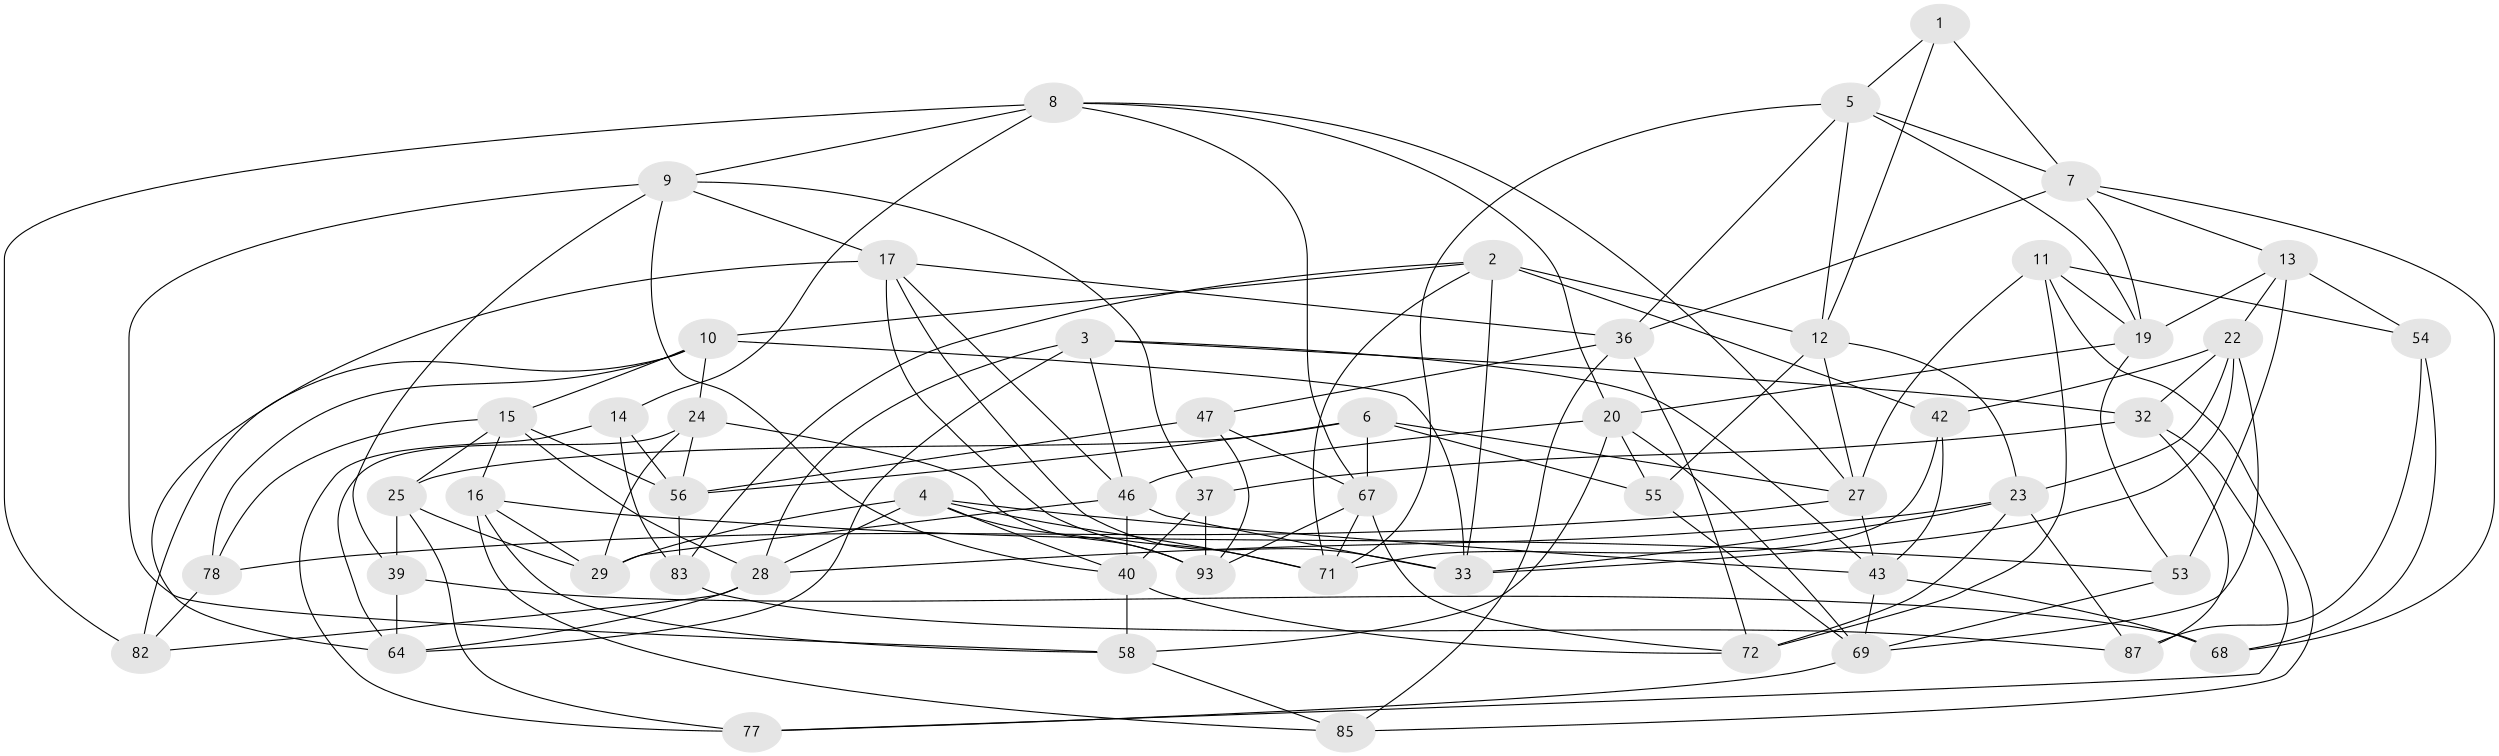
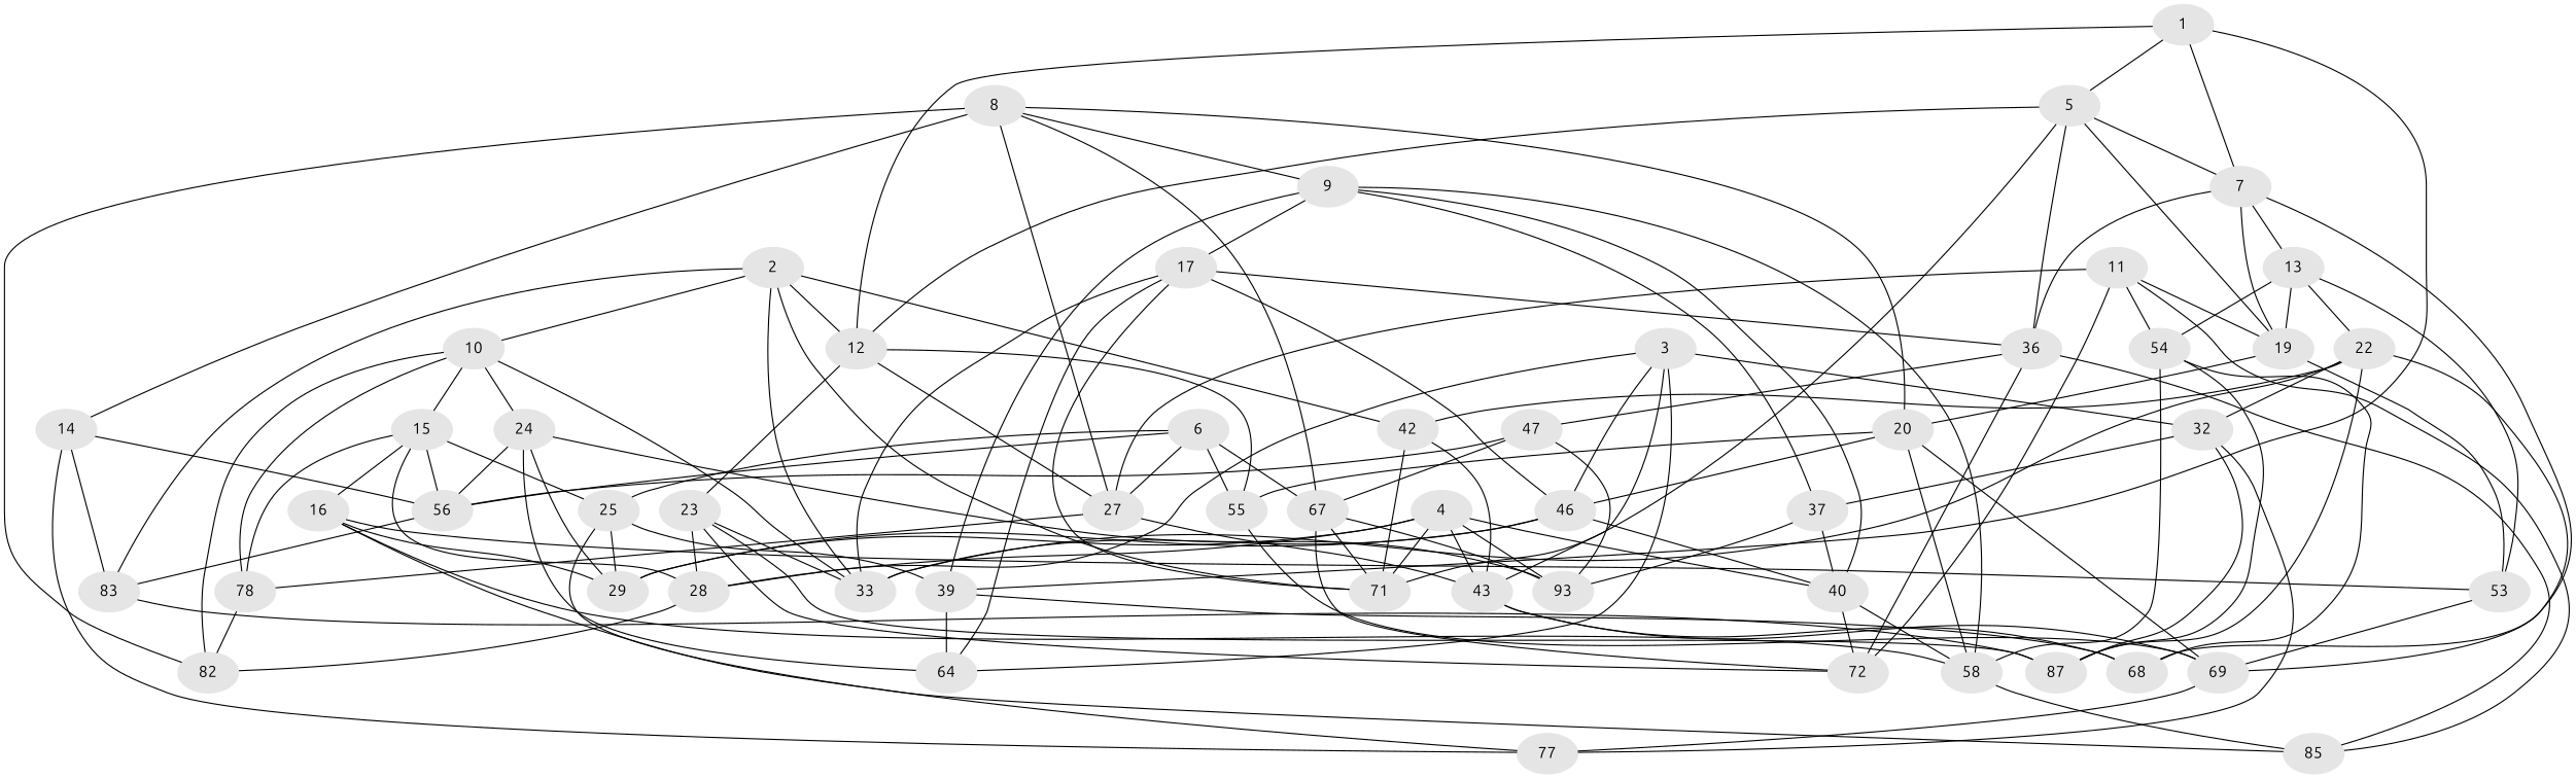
  graph {
    fontname=Ubuntu
    node [color=gray90 fontname=Ubuntu style=filled]
    edge [fontname=Ubuntu]
    5 [super="+92"]
    7 [super="+75"]
    12 [super="+52"]
    71 [super="+74"]
    19 [super="+76"]
    36 [super="+66"]
    1
    39 [super="+57"]
    13 [super="+30"]
    68
    27 [super="+61"]
    55
    23 [super="+62"]
    64 [super="+70"]
    2 [super="+35"]
    10 [super="+63"]
    33 [super="+91"]
    42
    83
    82
    15 [super="+41"]
    24 [super="+46"]
    n23 [label=78]
    43 [super="+81"]
    87
    3 [super="+51"]
    n27 [label=46 super="+31"]
    28 [super="+50"]
    32 [super="+89"]
    29 [super="+49"]
    40 [super="+48"]
    37
    77
    69 [super="+88"]
    4 [super="+80"]
    93 [super="+94"]
    58 [super="+78"]
    72 [super="+84"]
    20 [super="+73"]
    53
    85
    47
    6 [super="+44"]
    25 [super="+34"]
    56 [super="+90"]
    67 [super="+86"]
    54 [super="+65"]
    22 [super="+59"]
    8 [super="+18"]
    9 [super="+45"]
    14
    17 [super="+79"]
    16 [super="+60"]
    11 [super="+21"]
    5 -- 7
    5 -- 12
    5 -- 71
    5 -- 19
    5 -- 36
    7 -- 19
    7 -- 36
    7 -- 13
    7 -- 68
    12 -- 27
    12 -- 55
    12 -- 23
    19 -- 20
    19 -- 53
    36 -- 72
    36 -- 85
    36 -- 47
    1 -- 5
    1 -- 7
    1 -- 12
+   1 -- 39
    39 -- 68
    39 -- 64 [weight=2]
    13 -- 19
    13 -- 53
    13 -- 54 [weight=2]
    13 -- 22
    27 -- n23
    27 -- 43
    55 -- 69
    23 -- 33
    23 -- 87
    23 -- 28
    23 -- 72
    2 -- 12
    2 -- 71
    2 -- 10
    2 -- 33
    2 -- 42
    2 -- 83
    10 -- 33
    10 -- 82
    10 -- 15
    10 -- 24
    10 -- n23
    42 -- 71
    42 -- 43
    83 -- 87
    15 -- n23
    15 -- 28
    15 -- 25
    15 -- 56
    15 -- 16
    24 -- 64
    24 -- 29
    24 -- 93 [weight=2]
    24 -- 56
    n23 -- 82
    43 -- 68
    43 -- 69
    3 -- 64
    3 -- 43
    3 -- n27
    3 -- 28
    3 -- 32 [weight=2]
    n27 -- 33
    n27 -- 29
    n27 -- 40
-   28 -- 64
    28 -- 82
    32 -- 87
    32 -- 37
    32 -- 77
    40 -- 58
    40 -- 72
    37 -- 40
    37 -- 93
    69 -- 77
    4 -- 71
    4 -- 43
    4 -- 28
    4 -- 29
    4 -- 40
    4 -- 93
    58 -- 85
    20 -- 55
    20 -- n27
    20 -- 69
    20 -- 58
    53 -- 69
    47 -- 93
    47 -- 56
    47 -- 67
    6 -- 27
    6 -- 55
    6 -- 25 [weight=2]
    6 -- 56
    6 -- 67
    25 -- 39
    25 -- 29
    25 -- 77
    56 -- 83
    67 -- 71
    67 -- 93
    67 -- 72
    54 -- 68
    54 -- 87
-   22 -- 23
+   54 -- 58
+   22 -- 87
    22 -- 33
    22 -- 42
    22 -- 32
    22 -- 69
    8 -- 27
    8 -- 82
    8 -- 20
    8 -- 67
    8 -- 9
    8 -- 14
    9 -- 39
    9 -- 40
    9 -- 37
    9 -- 58
    9 -- 17
    14 -- 83
    14 -- 77
    14 -- 56
    17 -- 71
    17 -- 36
    17 -- 64
    17 -- 33
    17 -- n27
    16 -- 29 [weight=2]
    16 -- 58
    16 -- 53
    16 -- 85
    11 -- 19
    11 -- 27
    11 -- 72 [weight=2]
    11 -- 85
    11 -- 54
  }
